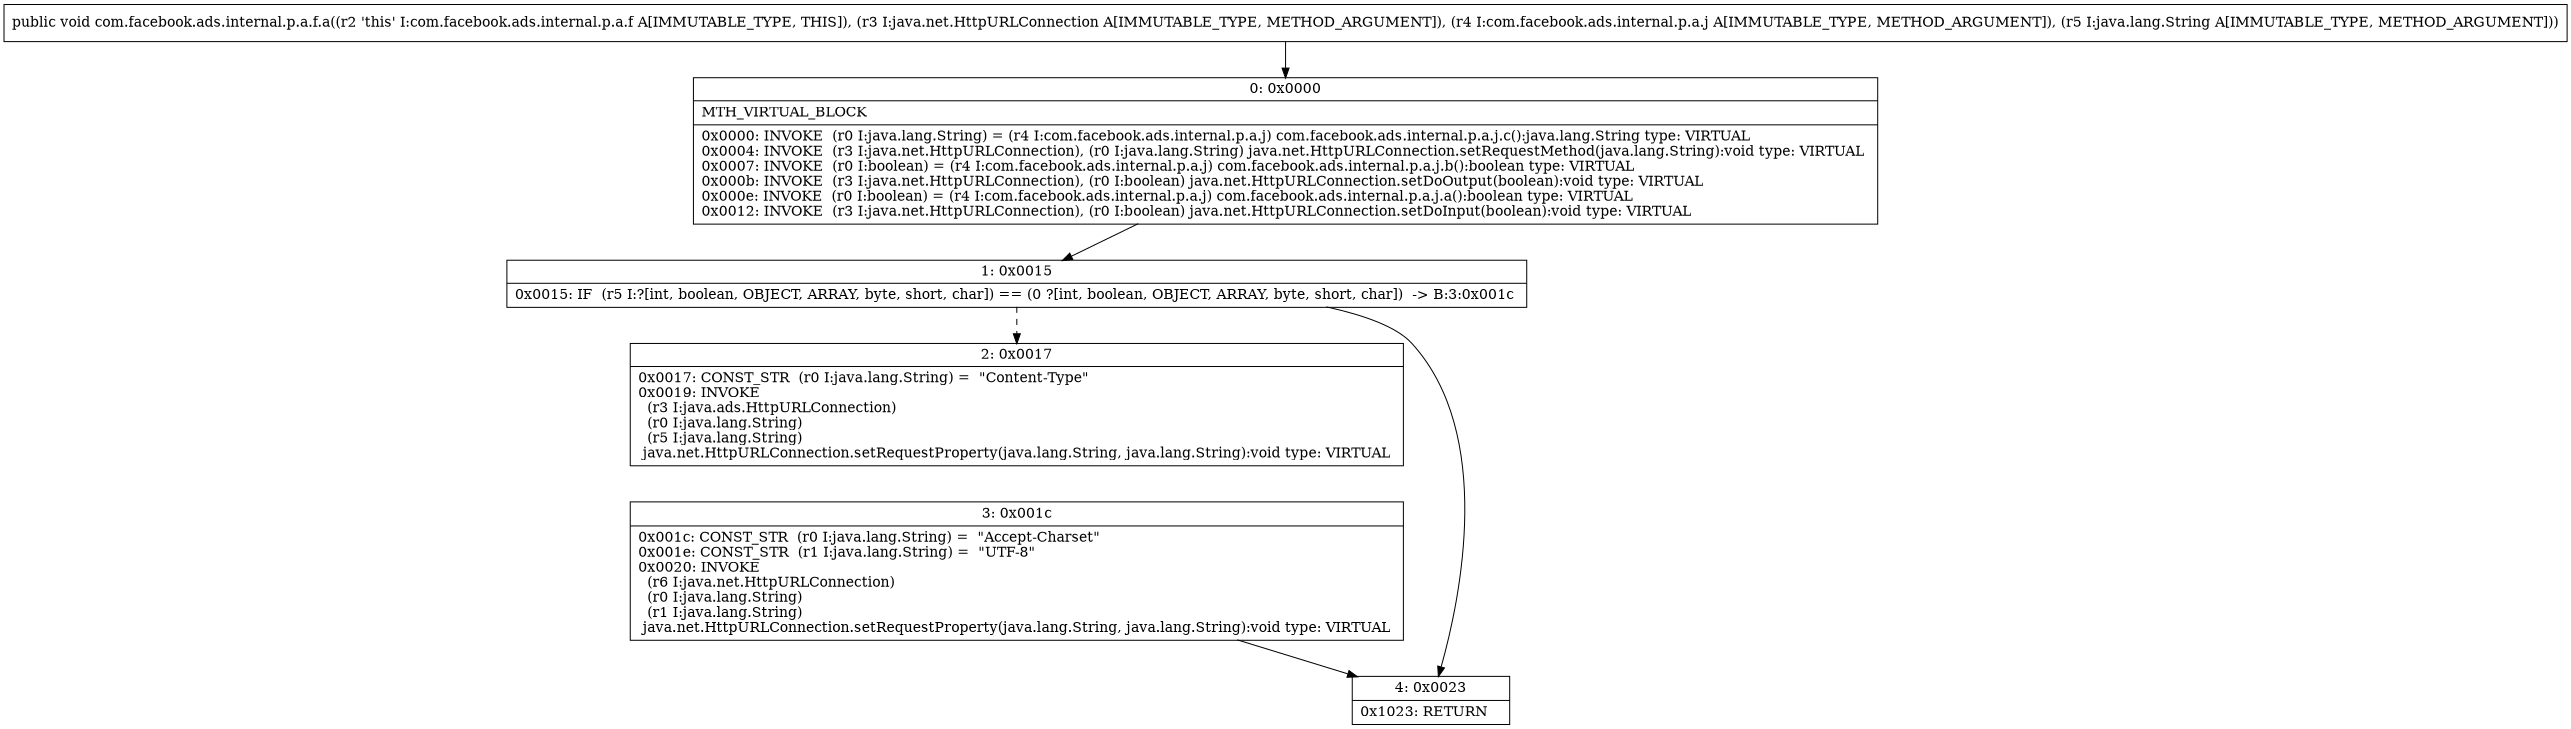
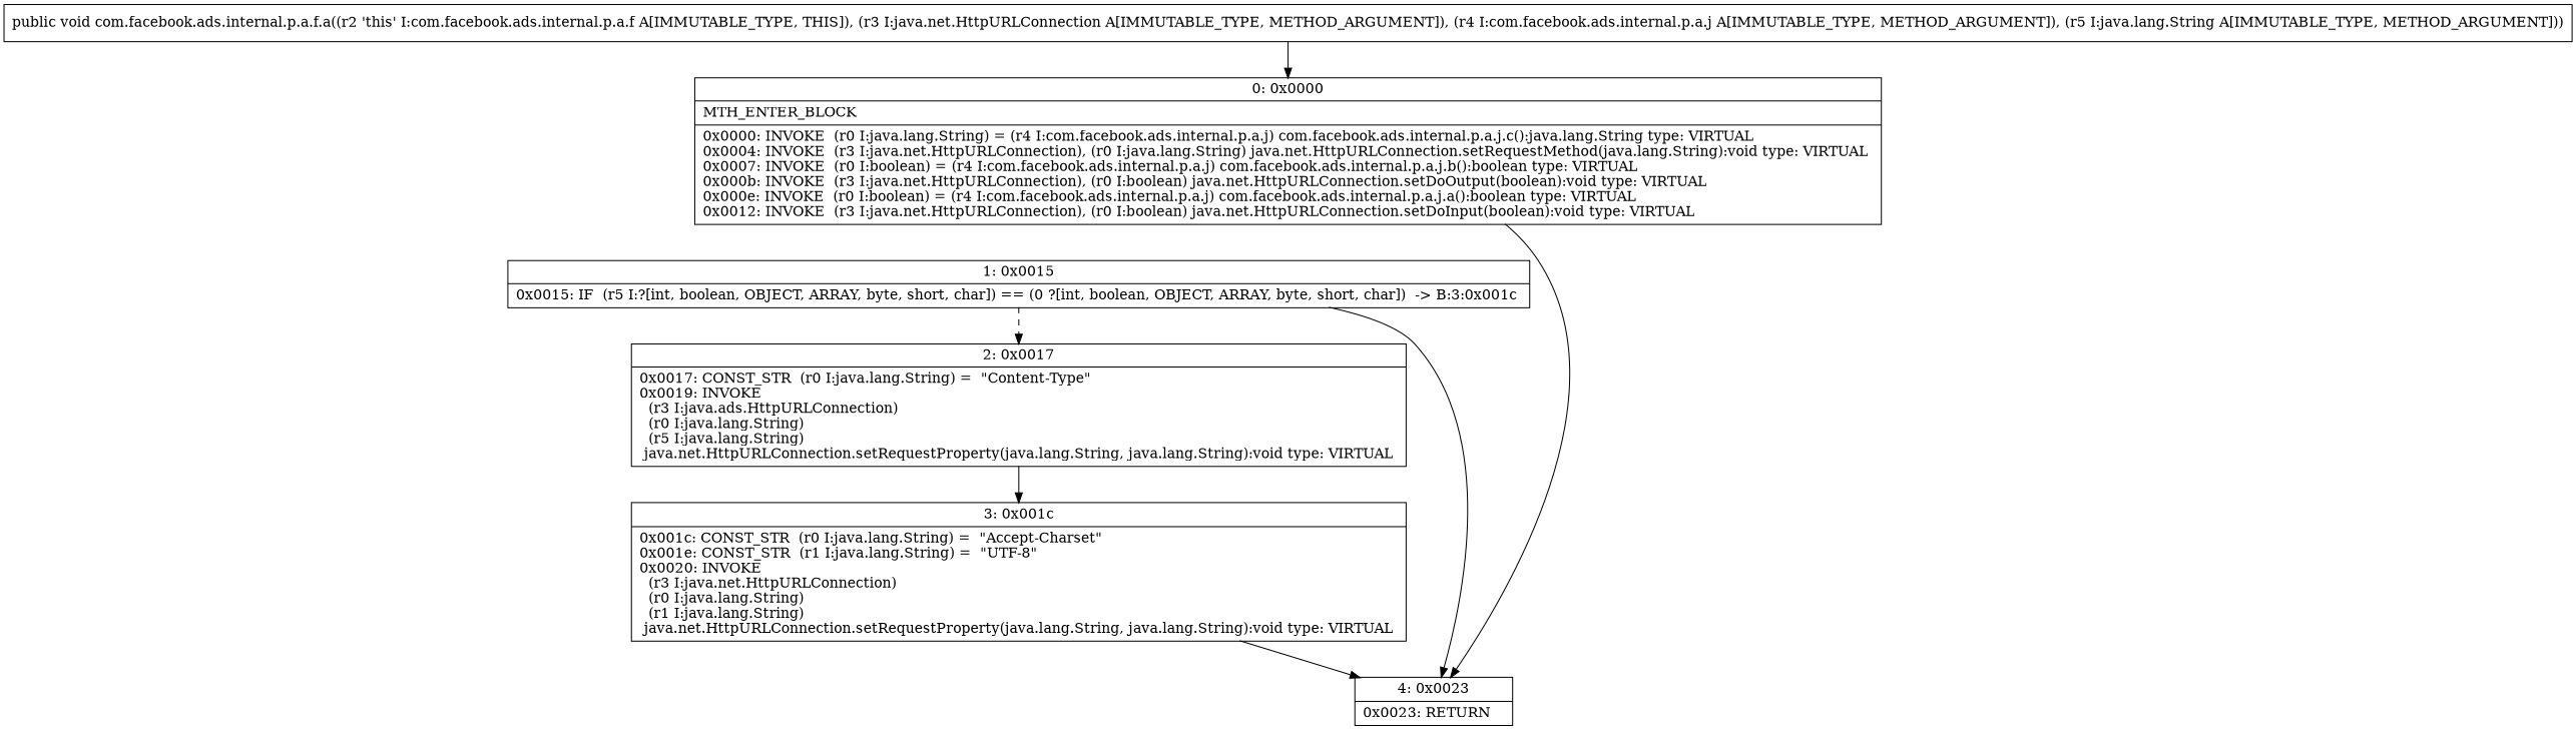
  digraph {
    node [shape=record]
-   n1 [label="{0\:\ 0x0000|MTH_VIRTUAL_BLOCK\l|0x0000: INVOKE  (r0 I:java.lang.String) = (r4 I:com.facebook.ads.internal.p.a.j) com.facebook.ads.internal.p.a.j.c():java.lang.String type: VIRTUAL \l0x0004: INVOKE  (r3 I:java.net.HttpURLConnection), (r0 I:java.lang.String) java.net.HttpURLConnection.setRequestMethod(java.lang.String):void type: VIRTUAL \l0x0007: INVOKE  (r0 I:boolean) = (r4 I:com.facebook.ads.internal.p.a.j) com.facebook.ads.internal.p.a.j.b():boolean type: VIRTUAL \l0x000b: INVOKE  (r3 I:java.net.HttpURLConnection), (r0 I:boolean) java.net.HttpURLConnection.setDoOutput(boolean):void type: VIRTUAL \l0x000e: INVOKE  (r0 I:boolean) = (r4 I:com.facebook.ads.internal.p.a.j) com.facebook.ads.internal.p.a.j.a():boolean type: VIRTUAL \l0x0012: INVOKE  (r3 I:java.net.HttpURLConnection), (r0 I:boolean) java.net.HttpURLConnection.setDoInput(boolean):void type: VIRTUAL \l}"]
+   n1 [label="{0\:\ 0x0000|MTH_ENTER_BLOCK\l|0x0000: INVOKE  (r0 I:java.lang.String) = (r4 I:com.facebook.ads.internal.p.a.j) com.facebook.ads.internal.p.a.j.c():java.lang.String type: VIRTUAL \l0x0004: INVOKE  (r3 I:java.net.HttpURLConnection), (r0 I:java.lang.String) java.net.HttpURLConnection.setRequestMethod(java.lang.String):void type: VIRTUAL \l0x0007: INVOKE  (r0 I:boolean) = (r4 I:com.facebook.ads.internal.p.a.j) com.facebook.ads.internal.p.a.j.b():boolean type: VIRTUAL \l0x000b: INVOKE  (r3 I:java.net.HttpURLConnection), (r0 I:boolean) java.net.HttpURLConnection.setDoOutput(boolean):void type: VIRTUAL \l0x000e: INVOKE  (r0 I:boolean) = (r4 I:com.facebook.ads.internal.p.a.j) com.facebook.ads.internal.p.a.j.a():boolean type: VIRTUAL \l0x0012: INVOKE  (r3 I:java.net.HttpURLConnection), (r0 I:boolean) java.net.HttpURLConnection.setDoInput(boolean):void type: VIRTUAL \l}"]
    n2 [label="{1\:\ 0x0015|0x0015: IF  (r5 I:?[int, boolean, OBJECT, ARRAY, byte, short, char]) == (0 ?[int, boolean, OBJECT, ARRAY, byte, short, char])  \-\> B:3:0x001c \l}"]
    n3 [label="{2\:\ 0x0017|0x0017: CONST_STR  (r0 I:java.lang.String) =  \"Content\-Type\" \l0x0019: INVOKE  \l  (r3 I:java.ads.HttpURLConnection)\l  (r0 I:java.lang.String)\l  (r5 I:java.lang.String)\l java.net.HttpURLConnection.setRequestProperty(java.lang.String, java.lang.String):void type: VIRTUAL \l}"]
-   n4 [label="{4\:\ 0x0023|0x1023: RETURN   \l}"]
-   n5 [label="{3\:\ 0x001c|0x001c: CONST_STR  (r0 I:java.lang.String) =  \"Accept\-Charset\" \l0x001e: CONST_STR  (r1 I:java.lang.String) =  \"UTF\-8\" \l0x0020: INVOKE  \l  (r6 I:java.net.HttpURLConnection)\l  (r0 I:java.lang.String)\l  (r1 I:java.lang.String)\l java.net.HttpURLConnection.setRequestProperty(java.lang.String, java.lang.String):void type: VIRTUAL \l}"]
+   n4 [label="{4\:\ 0x0023|0x0023: RETURN   \l}"]
+   n5 [label="{3\:\ 0x001c|0x001c: CONST_STR  (r0 I:java.lang.String) =  \"Accept\-Charset\" \l0x001e: CONST_STR  (r1 I:java.lang.String) =  \"UTF\-8\" \l0x0020: INVOKE  \l  (r3 I:java.net.HttpURLConnection)\l  (r0 I:java.lang.String)\l  (r1 I:java.lang.String)\l java.net.HttpURLConnection.setRequestProperty(java.lang.String, java.lang.String):void type: VIRTUAL \l}"]
    n6 [label="{public void com.facebook.ads.internal.p.a.f.a((r2 'this' I:com.facebook.ads.internal.p.a.f A[IMMUTABLE_TYPE, THIS]), (r3 I:java.net.HttpURLConnection A[IMMUTABLE_TYPE, METHOD_ARGUMENT]), (r4 I:com.facebook.ads.internal.p.a.j A[IMMUTABLE_TYPE, METHOD_ARGUMENT]), (r5 I:java.lang.String A[IMMUTABLE_TYPE, METHOD_ARGUMENT])) }"]
-   n1 -> n2
+   n1 -> n4
    n2 -> n3 [style=dashed]
    n2 -> n4
+   n3 -> n5
    n5 -> n4
    n6 -> n1
  }
